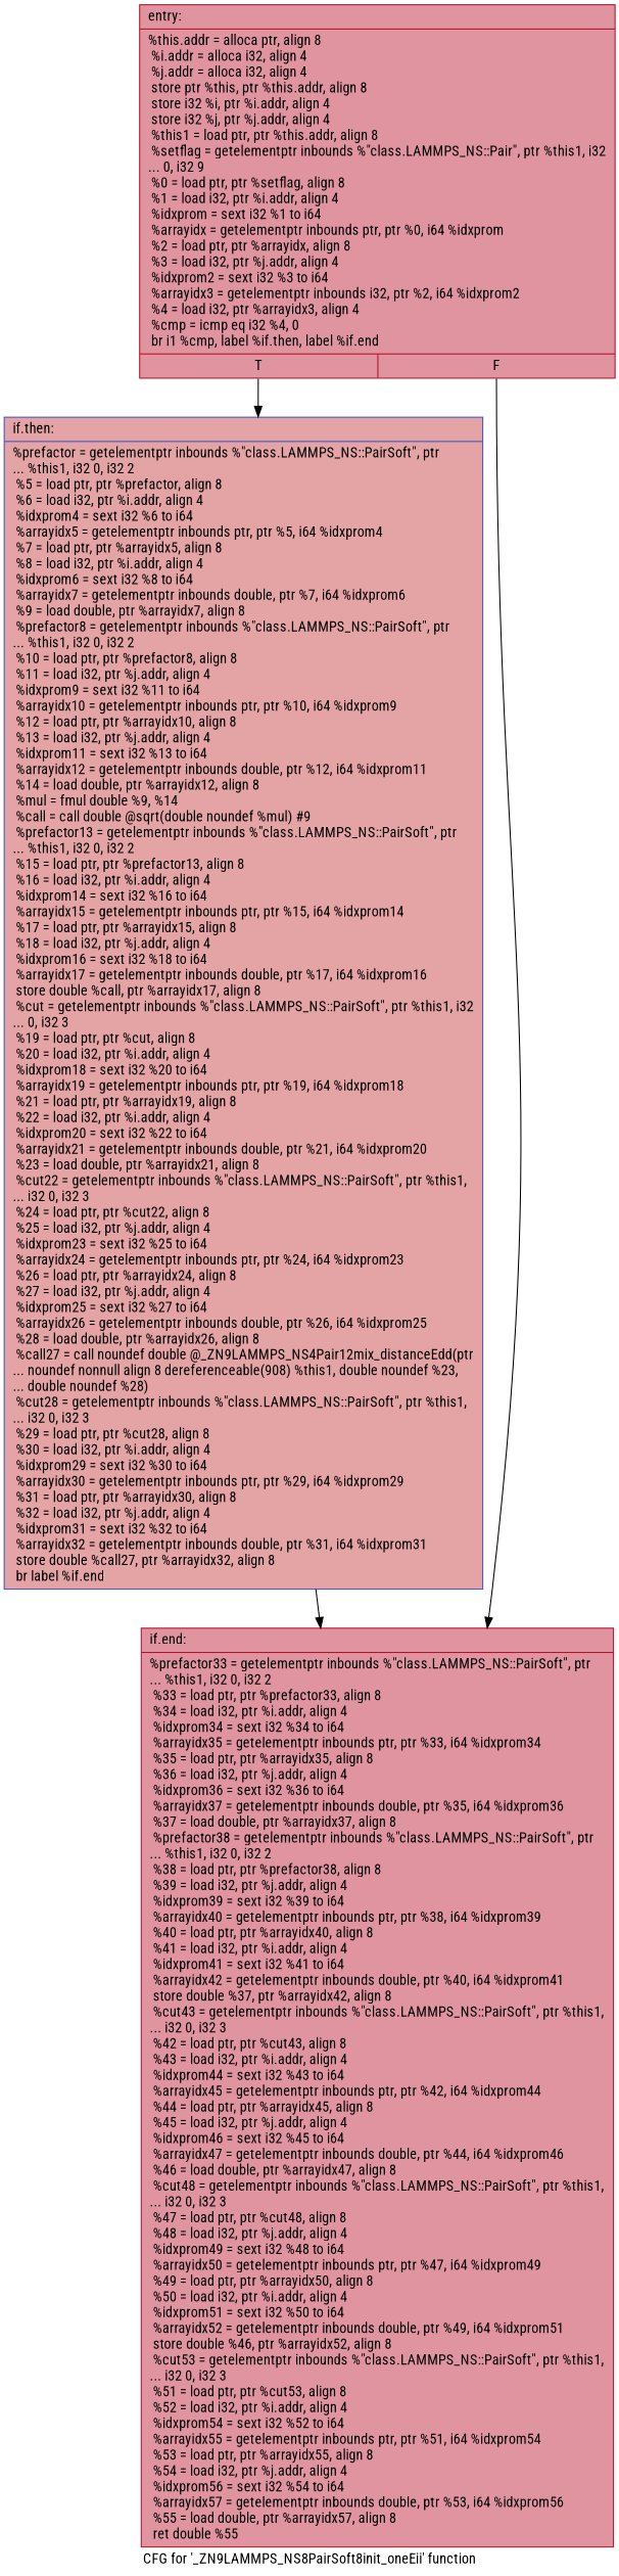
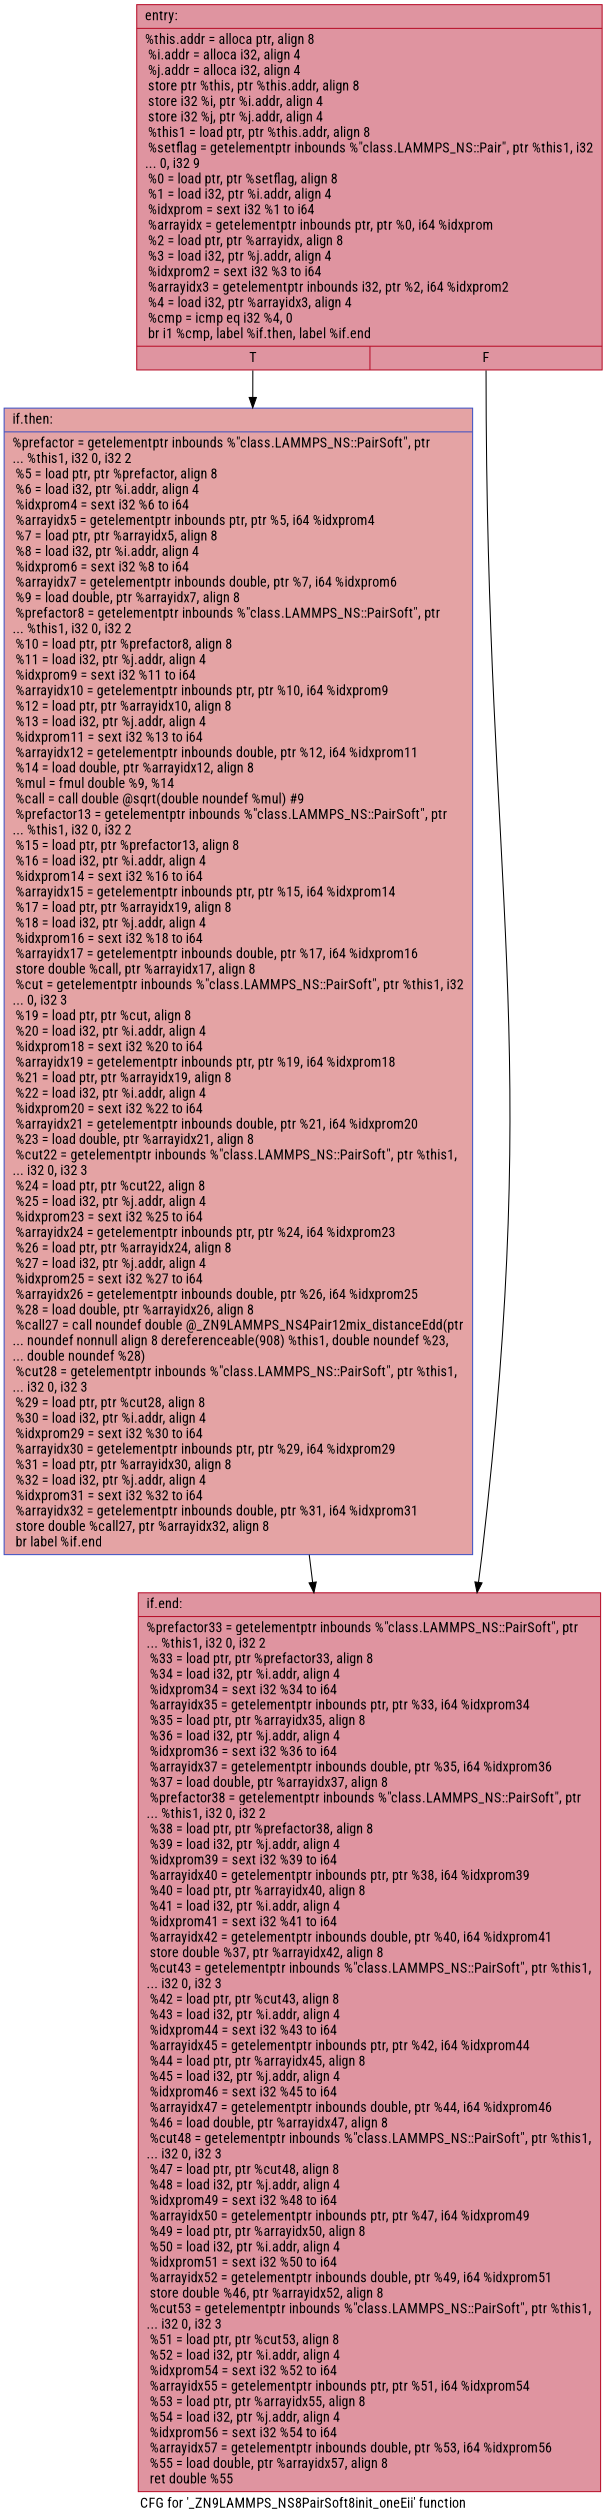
  digraph {
    label="CFG for '_ZN9LAMMPS_NS8PairSoft8init_oneEii' function"
    fontname="Roboto Condensed"
    node [color="#b70d28ff" fillcolor="#b70d2870" fontname="Roboto Condensed" shape=record style=filled]
    edge [fontname="Roboto Condensed"]
    n1 [label="{entry:\l|  %this.addr = alloca ptr, align 8\l  %i.addr = alloca i32, align 4\l  %j.addr = alloca i32, align 4\l  store ptr %this, ptr %this.addr, align 8\l  store i32 %i, ptr %i.addr, align 4\l  store i32 %j, ptr %j.addr, align 4\l  %this1 = load ptr, ptr %this.addr, align 8\l  %setflag = getelementptr inbounds %\"class.LAMMPS_NS::Pair\", ptr %this1, i32\l... 0, i32 9\l  %0 = load ptr, ptr %setflag, align 8\l  %1 = load i32, ptr %i.addr, align 4\l  %idxprom = sext i32 %1 to i64\l  %arrayidx = getelementptr inbounds ptr, ptr %0, i64 %idxprom\l  %2 = load ptr, ptr %arrayidx, align 8\l  %3 = load i32, ptr %j.addr, align 4\l  %idxprom2 = sext i32 %3 to i64\l  %arrayidx3 = getelementptr inbounds i32, ptr %2, i64 %idxprom2\l  %4 = load i32, ptr %arrayidx3, align 4\l  %cmp = icmp eq i32 %4, 0\l  br i1 %cmp, label %if.then, label %if.end\l|{<s0>T|<s1>F}}"]
-   n2 [color="#3d50c3ff" fillcolor="#c32e3170" label="{if.then:\l|  %prefactor = getelementptr inbounds %\"class.LAMMPS_NS::PairSoft\", ptr\l... %this1, i32 0, i32 2\l  %5 = load ptr, ptr %prefactor, align 8\l  %6 = load i32, ptr %i.addr, align 4\l  %idxprom4 = sext i32 %6 to i64\l  %arrayidx5 = getelementptr inbounds ptr, ptr %5, i64 %idxprom4\l  %7 = load ptr, ptr %arrayidx5, align 8\l  %8 = load i32, ptr %i.addr, align 4\l  %idxprom6 = sext i32 %8 to i64\l  %arrayidx7 = getelementptr inbounds double, ptr %7, i64 %idxprom6\l  %9 = load double, ptr %arrayidx7, align 8\l  %prefactor8 = getelementptr inbounds %\"class.LAMMPS_NS::PairSoft\", ptr\l... %this1, i32 0, i32 2\l  %10 = load ptr, ptr %prefactor8, align 8\l  %11 = load i32, ptr %j.addr, align 4\l  %idxprom9 = sext i32 %11 to i64\l  %arrayidx10 = getelementptr inbounds ptr, ptr %10, i64 %idxprom9\l  %12 = load ptr, ptr %arrayidx10, align 8\l  %13 = load i32, ptr %j.addr, align 4\l  %idxprom11 = sext i32 %13 to i64\l  %arrayidx12 = getelementptr inbounds double, ptr %12, i64 %idxprom11\l  %14 = load double, ptr %arrayidx12, align 8\l  %mul = fmul double %9, %14\l  %call = call double @sqrt(double noundef %mul) #9\l  %prefactor13 = getelementptr inbounds %\"class.LAMMPS_NS::PairSoft\", ptr\l... %this1, i32 0, i32 2\l  %15 = load ptr, ptr %prefactor13, align 8\l  %16 = load i32, ptr %i.addr, align 4\l  %idxprom14 = sext i32 %16 to i64\l  %arrayidx15 = getelementptr inbounds ptr, ptr %15, i64 %idxprom14\l  %17 = load ptr, ptr %arrayidx15, align 8\l  %18 = load i32, ptr %j.addr, align 4\l  %idxprom16 = sext i32 %18 to i64\l  %arrayidx17 = getelementptr inbounds double, ptr %17, i64 %idxprom16\l  store double %call, ptr %arrayidx17, align 8\l  %cut = getelementptr inbounds %\"class.LAMMPS_NS::PairSoft\", ptr %this1, i32\l... 0, i32 3\l  %19 = load ptr, ptr %cut, align 8\l  %20 = load i32, ptr %i.addr, align 4\l  %idxprom18 = sext i32 %20 to i64\l  %arrayidx19 = getelementptr inbounds ptr, ptr %19, i64 %idxprom18\l  %21 = load ptr, ptr %arrayidx19, align 8\l  %22 = load i32, ptr %i.addr, align 4\l  %idxprom20 = sext i32 %22 to i64\l  %arrayidx21 = getelementptr inbounds double, ptr %21, i64 %idxprom20\l  %23 = load double, ptr %arrayidx21, align 8\l  %cut22 = getelementptr inbounds %\"class.LAMMPS_NS::PairSoft\", ptr %this1,\l... i32 0, i32 3\l  %24 = load ptr, ptr %cut22, align 8\l  %25 = load i32, ptr %j.addr, align 4\l  %idxprom23 = sext i32 %25 to i64\l  %arrayidx24 = getelementptr inbounds ptr, ptr %24, i64 %idxprom23\l  %26 = load ptr, ptr %arrayidx24, align 8\l  %27 = load i32, ptr %j.addr, align 4\l  %idxprom25 = sext i32 %27 to i64\l  %arrayidx26 = getelementptr inbounds double, ptr %26, i64 %idxprom25\l  %28 = load double, ptr %arrayidx26, align 8\l  %call27 = call noundef double @_ZN9LAMMPS_NS4Pair12mix_distanceEdd(ptr\l... noundef nonnull align 8 dereferenceable(908) %this1, double noundef %23,\l... double noundef %28)\l  %cut28 = getelementptr inbounds %\"class.LAMMPS_NS::PairSoft\", ptr %this1,\l... i32 0, i32 3\l  %29 = load ptr, ptr %cut28, align 8\l  %30 = load i32, ptr %i.addr, align 4\l  %idxprom29 = sext i32 %30 to i64\l  %arrayidx30 = getelementptr inbounds ptr, ptr %29, i64 %idxprom29\l  %31 = load ptr, ptr %arrayidx30, align 8\l  %32 = load i32, ptr %j.addr, align 4\l  %idxprom31 = sext i32 %32 to i64\l  %arrayidx32 = getelementptr inbounds double, ptr %31, i64 %idxprom31\l  store double %call27, ptr %arrayidx32, align 8\l  br label %if.end\l}"]
+   n2 [color="#3d50c3ff" fillcolor="#c32e3170" label="{if.then:\l|  %prefactor = getelementptr inbounds %\"class.LAMMPS_NS::PairSoft\", ptr\l... %this1, i32 0, i32 2\l  %5 = load ptr, ptr %prefactor, align 8\l  %6 = load i32, ptr %i.addr, align 4\l  %idxprom4 = sext i32 %6 to i64\l  %arrayidx5 = getelementptr inbounds ptr, ptr %5, i64 %idxprom4\l  %7 = load ptr, ptr %arrayidx5, align 8\l  %8 = load i32, ptr %i.addr, align 4\l  %idxprom6 = sext i32 %8 to i64\l  %arrayidx7 = getelementptr inbounds double, ptr %7, i64 %idxprom6\l  %9 = load double, ptr %arrayidx7, align 8\l  %prefactor8 = getelementptr inbounds %\"class.LAMMPS_NS::PairSoft\", ptr\l... %this1, i32 0, i32 2\l  %10 = load ptr, ptr %prefactor8, align 8\l  %11 = load i32, ptr %j.addr, align 4\l  %idxprom9 = sext i32 %11 to i64\l  %arrayidx10 = getelementptr inbounds ptr, ptr %10, i64 %idxprom9\l  %12 = load ptr, ptr %arrayidx10, align 8\l  %13 = load i32, ptr %j.addr, align 4\l  %idxprom11 = sext i32 %13 to i64\l  %arrayidx12 = getelementptr inbounds double, ptr %12, i64 %idxprom11\l  %14 = load double, ptr %arrayidx12, align 8\l  %mul = fmul double %9, %14\l  %call = call double @sqrt(double noundef %mul) #9\l  %prefactor13 = getelementptr inbounds %\"class.LAMMPS_NS::PairSoft\", ptr\l... %this1, i32 0, i32 2\l  %15 = load ptr, ptr %prefactor13, align 8\l  %16 = load i32, ptr %i.addr, align 4\l  %idxprom14 = sext i32 %16 to i64\l  %arrayidx15 = getelementptr inbounds ptr, ptr %15, i64 %idxprom14\l  %17 = load ptr, ptr %arrayidx19, align 8\l  %18 = load i32, ptr %j.addr, align 4\l  %idxprom16 = sext i32 %18 to i64\l  %arrayidx17 = getelementptr inbounds double, ptr %17, i64 %idxprom16\l  store double %call, ptr %arrayidx17, align 8\l  %cut = getelementptr inbounds %\"class.LAMMPS_NS::PairSoft\", ptr %this1, i32\l... 0, i32 3\l  %19 = load ptr, ptr %cut, align 8\l  %20 = load i32, ptr %i.addr, align 4\l  %idxprom18 = sext i32 %20 to i64\l  %arrayidx19 = getelementptr inbounds ptr, ptr %19, i64 %idxprom18\l  %21 = load ptr, ptr %arrayidx19, align 8\l  %22 = load i32, ptr %i.addr, align 4\l  %idxprom20 = sext i32 %22 to i64\l  %arrayidx21 = getelementptr inbounds double, ptr %21, i64 %idxprom20\l  %23 = load double, ptr %arrayidx21, align 8\l  %cut22 = getelementptr inbounds %\"class.LAMMPS_NS::PairSoft\", ptr %this1,\l... i32 0, i32 3\l  %24 = load ptr, ptr %cut22, align 8\l  %25 = load i32, ptr %j.addr, align 4\l  %idxprom23 = sext i32 %25 to i64\l  %arrayidx24 = getelementptr inbounds ptr, ptr %24, i64 %idxprom23\l  %26 = load ptr, ptr %arrayidx24, align 8\l  %27 = load i32, ptr %j.addr, align 4\l  %idxprom25 = sext i32 %27 to i64\l  %arrayidx26 = getelementptr inbounds double, ptr %26, i64 %idxprom25\l  %28 = load double, ptr %arrayidx26, align 8\l  %call27 = call noundef double @_ZN9LAMMPS_NS4Pair12mix_distanceEdd(ptr\l... noundef nonnull align 8 dereferenceable(908) %this1, double noundef %23,\l... double noundef %28)\l  %cut28 = getelementptr inbounds %\"class.LAMMPS_NS::PairSoft\", ptr %this1,\l... i32 0, i32 3\l  %29 = load ptr, ptr %cut28, align 8\l  %30 = load i32, ptr %i.addr, align 4\l  %idxprom29 = sext i32 %30 to i64\l  %arrayidx30 = getelementptr inbounds ptr, ptr %29, i64 %idxprom29\l  %31 = load ptr, ptr %arrayidx30, align 8\l  %32 = load i32, ptr %j.addr, align 4\l  %idxprom31 = sext i32 %32 to i64\l  %arrayidx32 = getelementptr inbounds double, ptr %31, i64 %idxprom31\l  store double %call27, ptr %arrayidx32, align 8\l  br label %if.end\l}"]
    n3 [label="{if.end:\l|  %prefactor33 = getelementptr inbounds %\"class.LAMMPS_NS::PairSoft\", ptr\l... %this1, i32 0, i32 2\l  %33 = load ptr, ptr %prefactor33, align 8\l  %34 = load i32, ptr %i.addr, align 4\l  %idxprom34 = sext i32 %34 to i64\l  %arrayidx35 = getelementptr inbounds ptr, ptr %33, i64 %idxprom34\l  %35 = load ptr, ptr %arrayidx35, align 8\l  %36 = load i32, ptr %j.addr, align 4\l  %idxprom36 = sext i32 %36 to i64\l  %arrayidx37 = getelementptr inbounds double, ptr %35, i64 %idxprom36\l  %37 = load double, ptr %arrayidx37, align 8\l  %prefactor38 = getelementptr inbounds %\"class.LAMMPS_NS::PairSoft\", ptr\l... %this1, i32 0, i32 2\l  %38 = load ptr, ptr %prefactor38, align 8\l  %39 = load i32, ptr %j.addr, align 4\l  %idxprom39 = sext i32 %39 to i64\l  %arrayidx40 = getelementptr inbounds ptr, ptr %38, i64 %idxprom39\l  %40 = load ptr, ptr %arrayidx40, align 8\l  %41 = load i32, ptr %i.addr, align 4\l  %idxprom41 = sext i32 %41 to i64\l  %arrayidx42 = getelementptr inbounds double, ptr %40, i64 %idxprom41\l  store double %37, ptr %arrayidx42, align 8\l  %cut43 = getelementptr inbounds %\"class.LAMMPS_NS::PairSoft\", ptr %this1,\l... i32 0, i32 3\l  %42 = load ptr, ptr %cut43, align 8\l  %43 = load i32, ptr %i.addr, align 4\l  %idxprom44 = sext i32 %43 to i64\l  %arrayidx45 = getelementptr inbounds ptr, ptr %42, i64 %idxprom44\l  %44 = load ptr, ptr %arrayidx45, align 8\l  %45 = load i32, ptr %j.addr, align 4\l  %idxprom46 = sext i32 %45 to i64\l  %arrayidx47 = getelementptr inbounds double, ptr %44, i64 %idxprom46\l  %46 = load double, ptr %arrayidx47, align 8\l  %cut48 = getelementptr inbounds %\"class.LAMMPS_NS::PairSoft\", ptr %this1,\l... i32 0, i32 3\l  %47 = load ptr, ptr %cut48, align 8\l  %48 = load i32, ptr %j.addr, align 4\l  %idxprom49 = sext i32 %48 to i64\l  %arrayidx50 = getelementptr inbounds ptr, ptr %47, i64 %idxprom49\l  %49 = load ptr, ptr %arrayidx50, align 8\l  %50 = load i32, ptr %i.addr, align 4\l  %idxprom51 = sext i32 %50 to i64\l  %arrayidx52 = getelementptr inbounds double, ptr %49, i64 %idxprom51\l  store double %46, ptr %arrayidx52, align 8\l  %cut53 = getelementptr inbounds %\"class.LAMMPS_NS::PairSoft\", ptr %this1,\l... i32 0, i32 3\l  %51 = load ptr, ptr %cut53, align 8\l  %52 = load i32, ptr %i.addr, align 4\l  %idxprom54 = sext i32 %52 to i64\l  %arrayidx55 = getelementptr inbounds ptr, ptr %51, i64 %idxprom54\l  %53 = load ptr, ptr %arrayidx55, align 8\l  %54 = load i32, ptr %j.addr, align 4\l  %idxprom56 = sext i32 %54 to i64\l  %arrayidx57 = getelementptr inbounds double, ptr %53, i64 %idxprom56\l  %55 = load double, ptr %arrayidx57, align 8\l  ret double %55\l}"]
    n1 -> n2 [tailport=s0]
    n1 -> n3 [tailport=s1]
    n2 -> n3
  }
